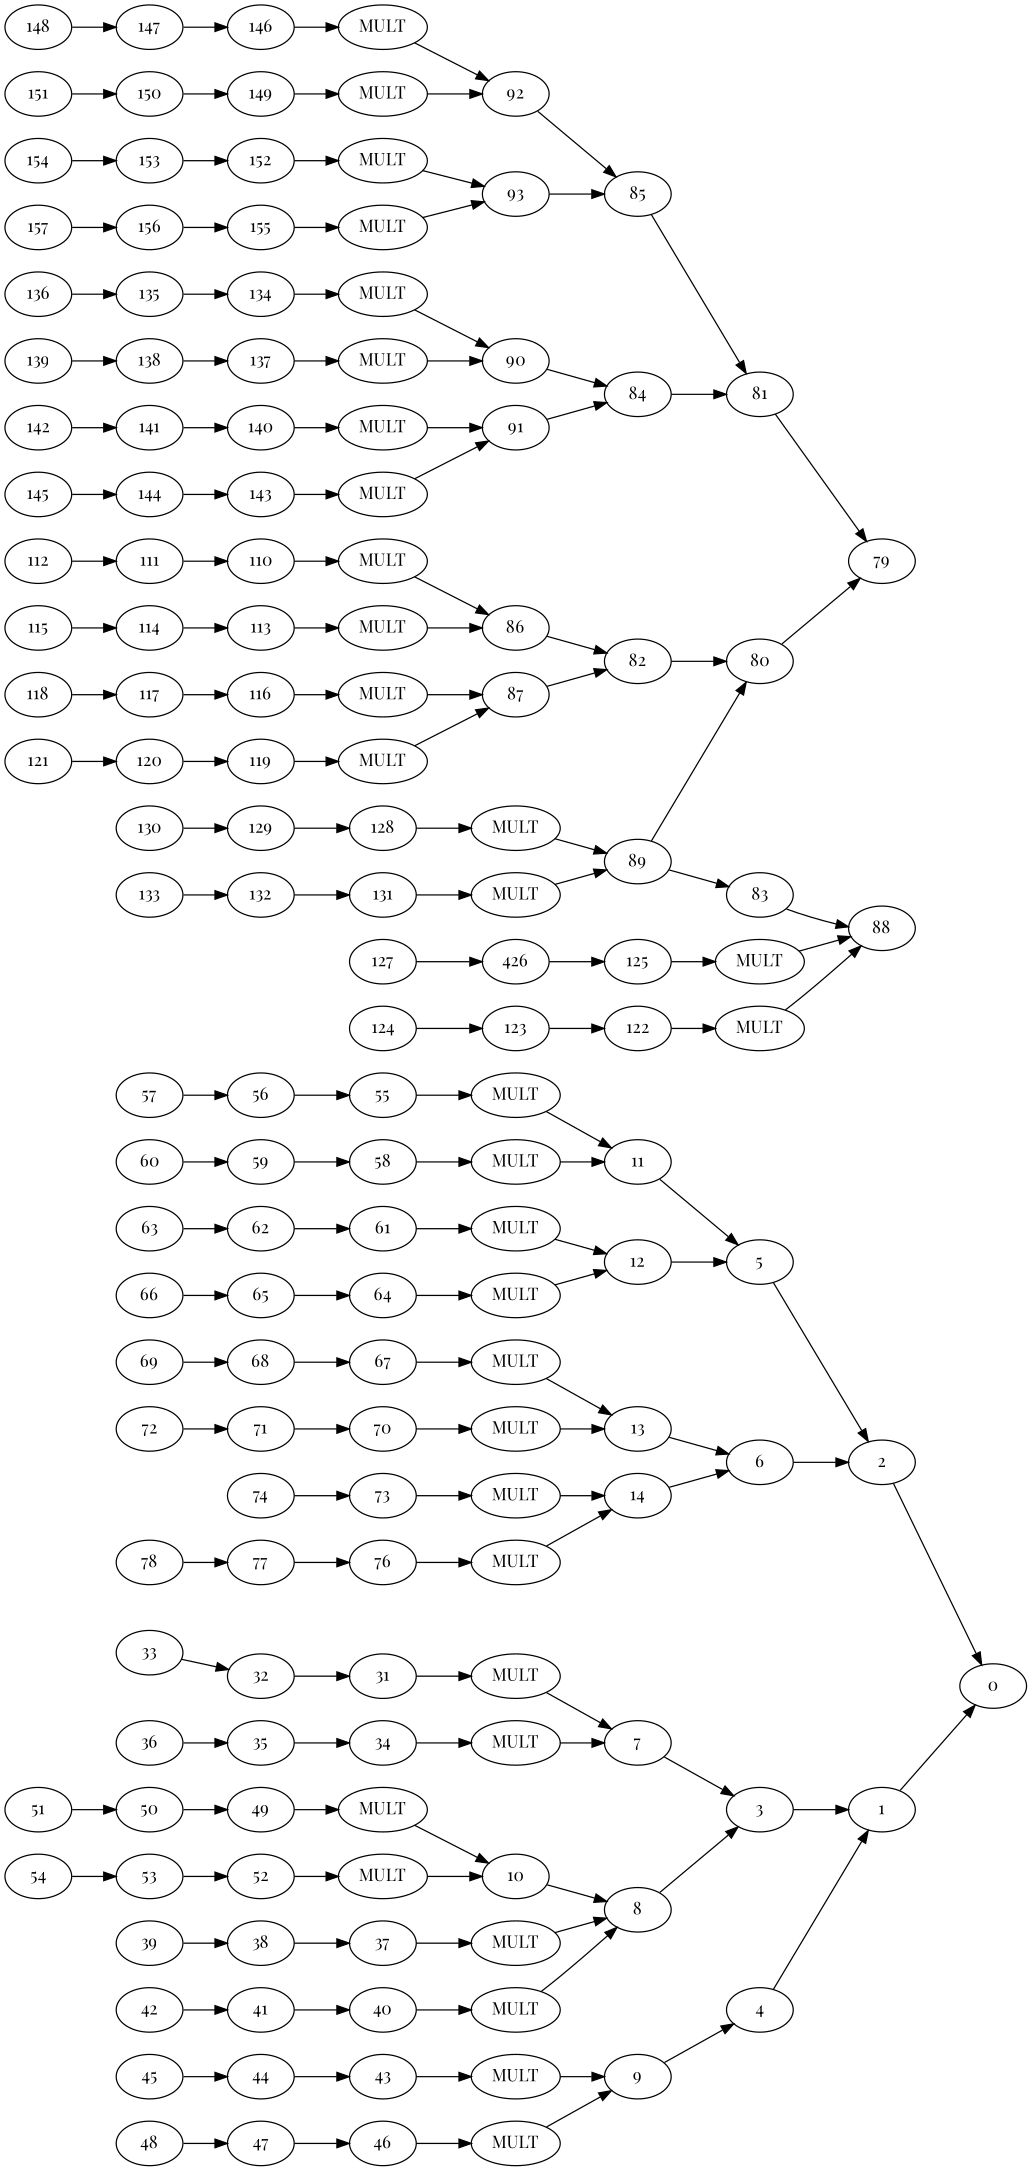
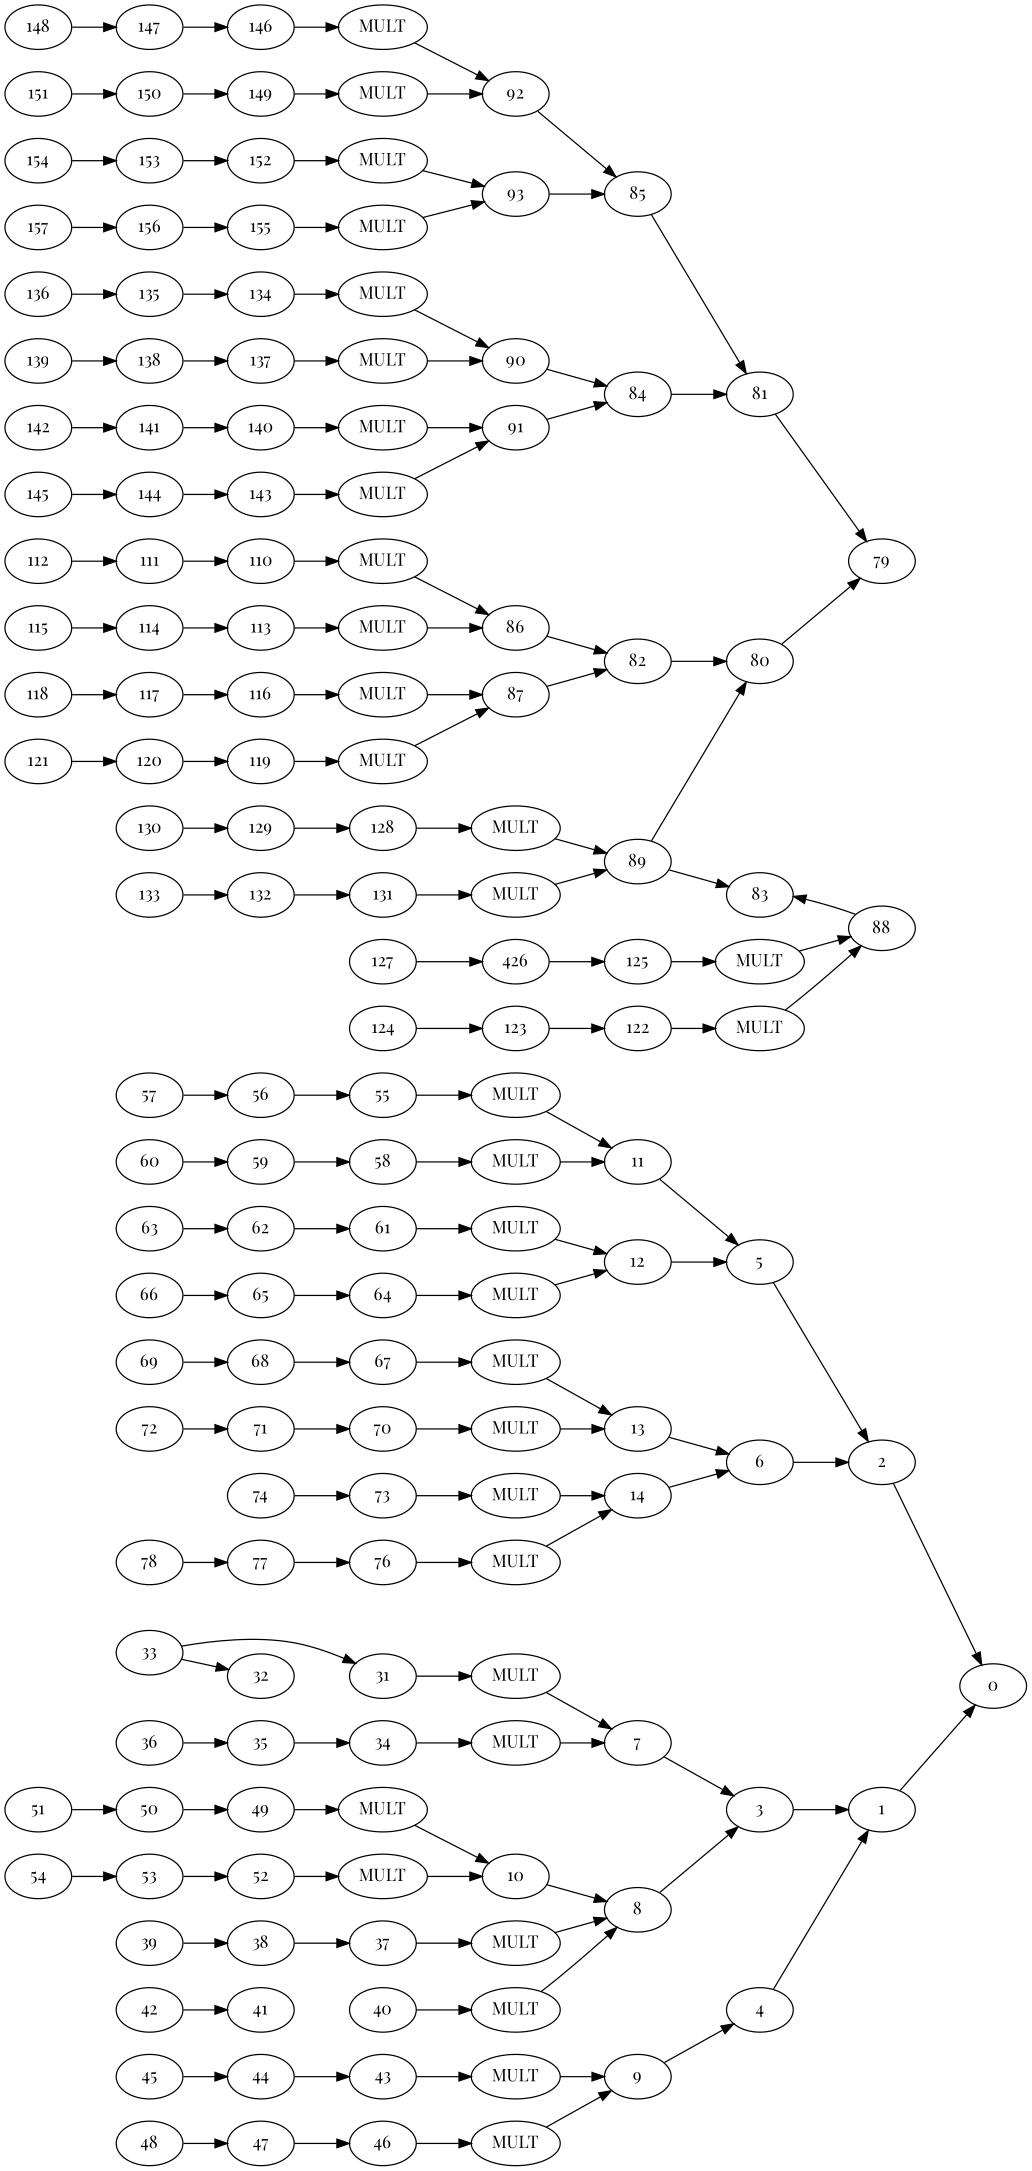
  strict digraph {
    fontname="Playfair Display"
    rankdir=LR
    node [fontname="Playfair Display"]
    edge [fontname="Playfair Display"]
    1
    0
    2
    3
    4
    5
    6
    7
    8
    9
    10
    11
    12
    13
    14
    n16 [label=MULT]
    n17 [label=MULT]
    n18 [label=MULT]
    n19 [label=MULT]
    n20 [label=MULT]
    n21 [label=MULT]
    n22 [label=MULT]
    n23 [label=MULT]
    n24 [label=MULT]
    n25 [label=MULT]
    n26 [label=MULT]
    n27 [label=MULT]
    n28 [label=MULT]
    n29 [label=MULT]
    n30 [label=MULT]
    n31 [label=MULT]
    31
    32
    33
    34
    35
    36
    37
    38
    39
    40
    41
    42
    43
    44
    45
    46
    47
    48
    49
    50
    51
    52
    53
    54
    55
    56
    57
    58
    59
    60
    61
    62
    63
    64
    65
    66
    67
    68
    69
    70
    71
    72
    73
    74
    76
    77
    78
    80
    79
    81
    82
    84
    85
    86
    87
    88
    83
    89
    90
    91
    92
    93
    n94 [label=MULT]
    n95 [label=MULT]
    n96 [label=MULT]
    n97 [label=MULT]
    n98 [label=MULT]
    n99 [label=MULT]
    n100 [label=MULT]
    n101 [label=MULT]
    n102 [label=MULT]
    n103 [label=MULT]
    n104 [label=MULT]
    n105 [label=MULT]
    n106 [label=MULT]
    n107 [label=MULT]
    n108 [label=MULT]
    n109 [label=MULT]
    110
    111
    112
    113
    114
    115
    116
    117
    118
    119
    120
    121
    122
    123
    124
    125
    n126 [label=426]
    127
    128
    129
    130
    131
    132
    133
    134
    135
    136
    137
    138
    139
    140
    141
    142
    143
    144
    145
    146
    147
    148
    149
    150
    151
    152
    153
    154
    155
    156
    157
    1 -> 0
    2 -> 0
    3 -> 1
    4 -> 1
    5 -> 2
    6 -> 2
    7 -> 3
    8 -> 3
    9 -> 4
    10 -> 8
    11 -> 5
    12 -> 5
    13 -> 6
    14 -> 6
    n16 -> 7
    n17 -> 7
    n18 -> 8
    n19 -> 8
    n20 -> 9
    n21 -> 9
    n22 -> 10
    n23 -> 10
    n24 -> 11
    n25 -> 11
    n26 -> 12
    n27 -> 12
    n28 -> 13
    n29 -> 13
    n30 -> 14
    n31 -> 14
    31 -> n16
-   32 -> 31
+   33 -> 31
    33 -> 32
    34 -> n17
    35 -> 34
    36 -> 35
    37 -> n18
    38 -> 37
    39 -> 38
    40 -> n19
-   41 -> 40
    42 -> 41
    43 -> n20
    44 -> 43
    45 -> 44
    46 -> n21
    47 -> 46
    48 -> 47
    49 -> n22
    50 -> 49
    51 -> 50
    52 -> n23
    53 -> 52
    54 -> 53
    55 -> n24
    56 -> 55
    57 -> 56
    58 -> n25
    59 -> 58
    60 -> 59
    61 -> n26
    62 -> 61
    63 -> 62
    64 -> n27
    65 -> 64
    66 -> 65
    67 -> n28
    68 -> 67
    69 -> 68
    70 -> n29
    71 -> 70
    72 -> 71
    73 -> n30
    74 -> 73
    76 -> n31
    77 -> 76
    78 -> 77
    80 -> 79
    81 -> 79
    82 -> 80
    84 -> 81
    85 -> 81
    86 -> 82
    87 -> 82
-   83 -> 88
+   88 -> 83
    89 -> 80
    89 -> 83
    90 -> 84
    91 -> 84
    92 -> 85
    93 -> 85
    n94 -> 86
    n95 -> 86
    n96 -> 87
    n97 -> 87
    n98 -> 88
    n99 -> 88
    n100 -> 89
    n101 -> 89
    n102 -> 90
    n103 -> 90
    n104 -> 91
    n105 -> 91
    n106 -> 92
    n107 -> 92
    n108 -> 93
    n109 -> 93
    110 -> n94
    111 -> 110
    112 -> 111
    113 -> n95
    114 -> 113
    115 -> 114
    116 -> n96
    117 -> 116
    118 -> 117
    119 -> n97
    120 -> 119
    121 -> 120
    122 -> n98
    123 -> 122
    124 -> 123
    125 -> n99
    n126 -> 125
    127 -> n126
    128 -> n100
    129 -> 128
    130 -> 129
    131 -> n101
    132 -> 131
    133 -> 132
    134 -> n102
    135 -> 134
    136 -> 135
    137 -> n103
    138 -> 137
    139 -> 138
    140 -> n104
    141 -> 140
    142 -> 141
    143 -> n105
    144 -> 143
    145 -> 144
    146 -> n106
    147 -> 146
    148 -> 147
    149 -> n107
    150 -> 149
    151 -> 150
    152 -> n108
    153 -> 152
    154 -> 153
    155 -> n109
    156 -> 155
    157 -> 156
  }
